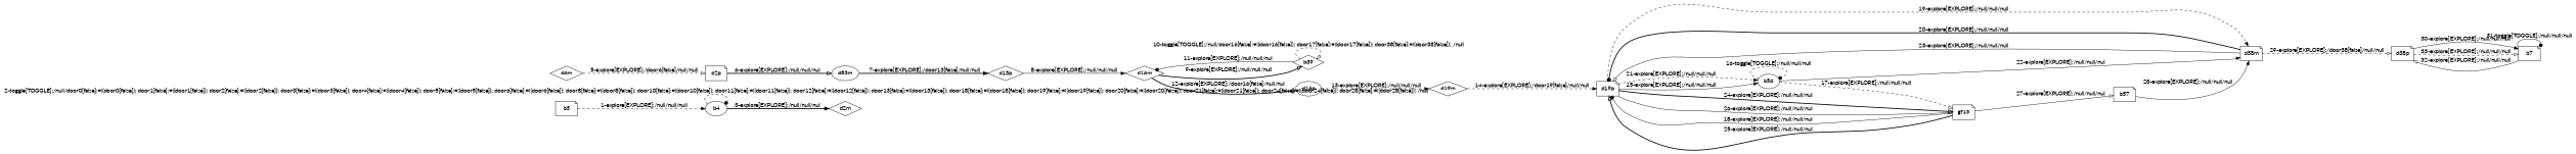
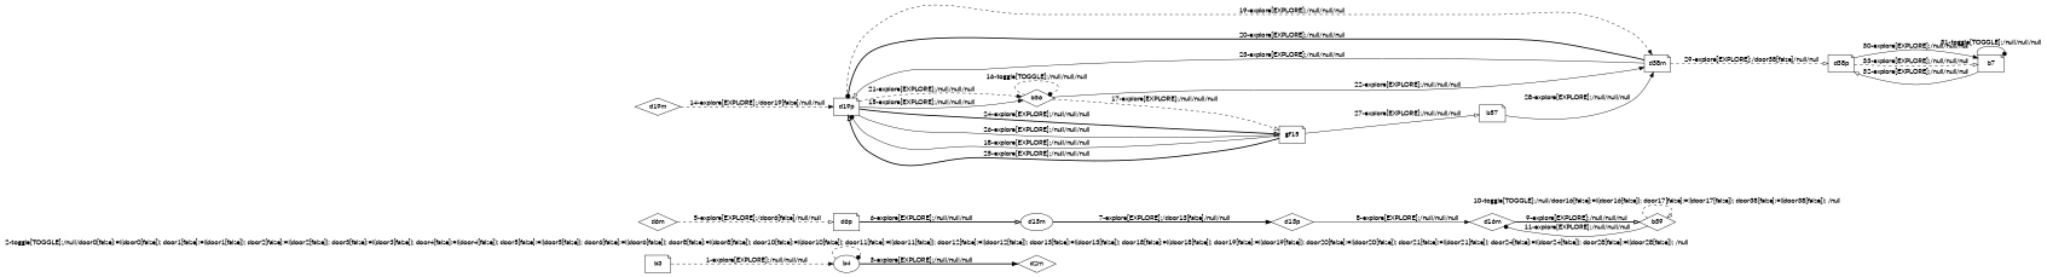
  digraph {
    fontname=Lato
    rankdir=LR
    node [fontname=Lato shape=note]
    edge [arrowhead=onormal fontname=Lato style=dashed]
    b4 [shape=ellipse]
    b3
    d2m [shape=diamond]
    d6m [shape=diamond]
-   d6p [label=d2p]
-   d13m [shape=ellipse label=d83m]
+   d6p
+   d13m [shape=ellipse]
    d13p [shape=diamond]
    d16m [shape=diamond]
    b39 [shape=diamond]
-   d16p [shape=ellipse]
    d19m [shape=diamond]
    d19p
-   b56 [shape=ellipse]
+   b56 [shape=diamond]
    gf15
    d38m
    b57
    d38p
    b7
    b4 -> b4 [arrowhead=dot label="2-toggle[TOGGLE];/null/door0[false]:=!(door0[false]); door1[false]:=!(door1[false]); door2[false]:=!(door2[false]); door3[false]:=!(door3[false]); door4[false]:=!(door4[false]); door5[false]:=!(door5[false]); door6[false]:=!(door6[false]); door8[false]:=!(door8[false]); door10[false]:=!(door10[false]); door11[false]:=!(door11[false]); door12[false]:=!(door12[false]); door13[false]:=!(door13[false]); door18[false]:=!(door18[false]); door19[false]:=!(door19[false]); door20[false]:=!(door20[false]); door21[false]:=!(door21[false]); door24[false]:=!(door24[false]); door28[false]:=!(door28[false]); /null"]
    b4 -> d2m [arrowhead=normal label="3-explore[EXPLORE];/null/null/null" style=bold]
    b3 -> b4 [arrowhead=normal label="1-explore[EXPLORE];/null/null/null"]
    d6m -> d6p [label="5-explore[EXPLORE];/door6[false]/null/null"]
    d6p -> d13m [label="6-explore[EXPLORE];/null/null/null" style=bold]
    d13m -> d13p [arrowhead=normal label="7-explore[EXPLORE];/door13[false]/null/null" style=bold]
    d13p -> d16m [arrowhead=normal label="8-explore[EXPLORE];/null/null/null" style=solid]
    d16m -> b39 [label="9-explore[EXPLORE];/null/null/null" style=bold]
-   d16m -> d16p [label="12-explore[EXPLORE];/door16[false]/null/null" style=bold]
    b39 -> d16m [arrowhead=dot label="11-explore[EXPLORE];/null/null/null" style=solid]
    b39 -> b39 [label="10-toggle[TOGGLE];/null/door16[false]:=!(door16[false]); door17[false]:=!(door17[false]); door38[false]:=!(door38[false]); /null"]
-   d16p -> d19m [arrowhead=normal label="13-explore[EXPLORE];/null/null/null"]
    d19m -> d19p [arrowhead=normal label="14-explore[EXPLORE];/door19[false]/null/null"]
    d19p -> b56 [arrowhead=normal label="15-explore[EXPLORE];/null/null/null" style=solid]
    d19p -> b56 [arrowhead=normal label="21-explore[EXPLORE];/null/null/null"]
    d19p -> gf15 [label="24-explore[EXPLORE];/null/null/null" style=bold]
    d19p -> gf15 [label="26-explore[EXPLORE];/null/null/null" style=solid]
    d19p -> d38m [arrowhead=normal label="19-explore[EXPLORE];/null/null/null"]
    b56 -> b56 [arrowhead=dot label="16-toggle[TOGGLE];/null/null/null"]
    b56 -> gf15 [label="17-explore[EXPLORE];/null/null/null"]
    b56 -> d38m [arrowhead=normal label="22-explore[EXPLORE];/null/null/null" style=solid]
    gf15 -> d19p [arrowhead=dot label="18-explore[EXPLORE];/null/null/null" style=solid]
    gf15 -> d19p [label="25-explore[EXPLORE];/null/null/null" style=bold]
    gf15 -> b57 [label="27-explore[EXPLORE];/null/null/null" style=solid]
    d38m -> d19p [arrowhead=dot label="20-explore[EXPLORE];/null/null/null" style=bold]
    d38m -> d19p [label="23-explore[EXPLORE];/null/null/null" style=solid]
    d38m -> d38p [label="29-explore[EXPLORE];/door38[false]/null/null"]
    b57 -> d38m [arrowhead=normal label="28-explore[EXPLORE];/null/null/null" style=solid]
    d38p -> b7 [arrowhead=normal label="30-explore[EXPLORE];/null/null/null" style=solid]
    d38p -> b7 [label="33-explore[EXPLORE];/null/null/null"]
    b7 -> d38p [label="32-explore[EXPLORE];/null/null/null" style=solid]
    b7 -> b7 [arrowhead=dot label="31-toggle[TOGGLE];/null/null/null" style=solid]
  }
